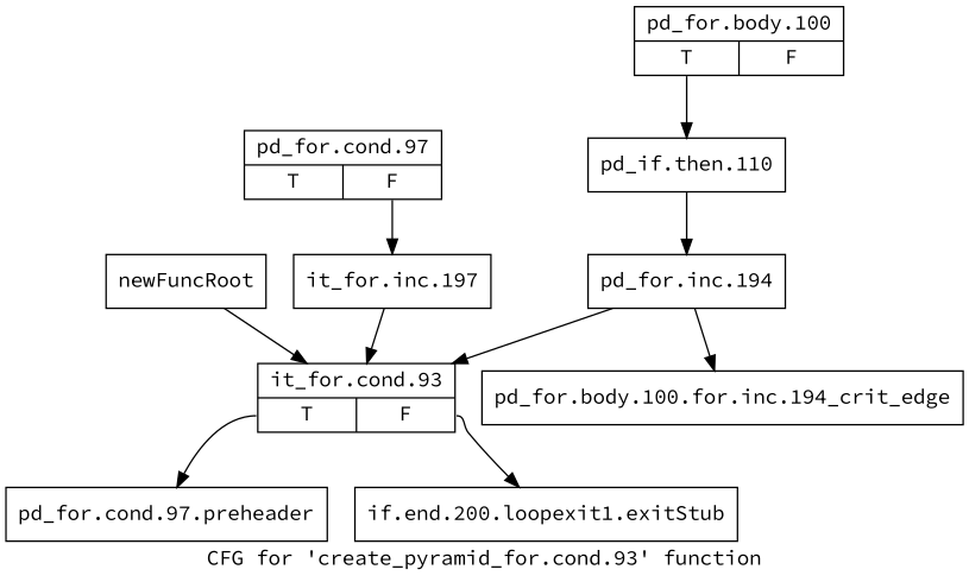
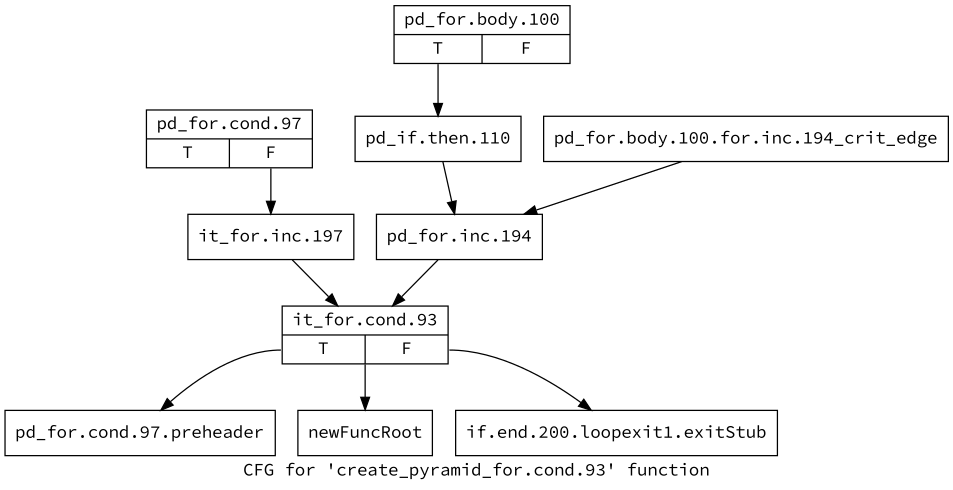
  digraph {
    fontname="Source Code Pro"
    label="CFG for 'create_pyramid_for.cond.93' function"
    node [fontname="Source Code Pro" shape=record]
    edge [fontname="Source Code Pro"]
    n1 [label="{newFuncRoot}"]
    n2 [label="{it_for.cond.93|{<s0>T|<s1>F}}"]
    n3 [label="{if.end.200.loopexit1.exitStub}"]
    n4 [label="{pd_for.cond.97.preheader}"]
    n5 [label="{pd_for.cond.97|{<s0>T|<s1>F}}"]
    n6 [label="{it_for.inc.197}"]
    n7 [label="{pd_for.body.100|{<s0>T|<s1>F}}"]
    n8 [label="{pd_if.then.110}"]
    n9 [label="{pd_for.inc.194}"]
    n10 [label="{pd_for.body.100.for.inc.194_crit_edge}"]
-   n1 -> n2
+   n2 -> n1
    n2 -> n3 [tailport=s1]
    n2 -> n4 [tailport=s0]
    n5 -> n6 [tailport=s1]
    n6 -> n2
    n7 -> n8 [tailport=s0]
    n8 -> n9
    n9 -> n2
-   n9 -> n10
+   n10 -> n9
  }
